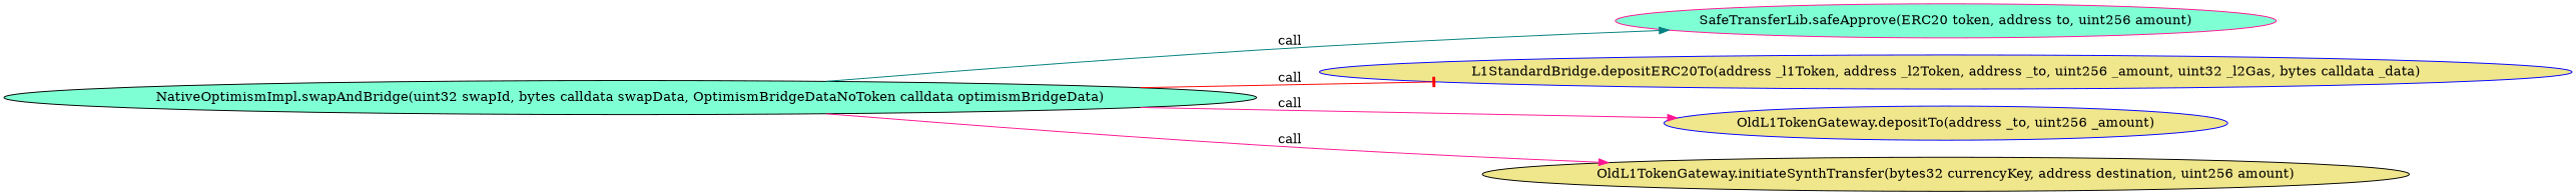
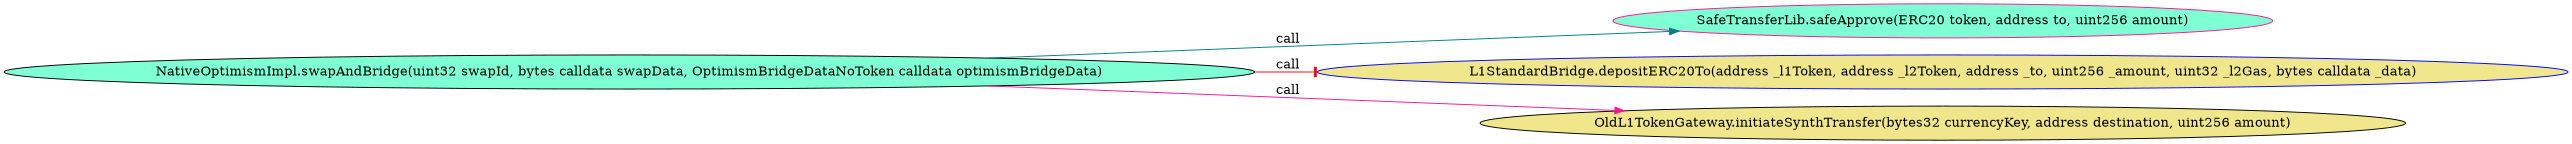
  digraph {
    rankdir=LR
    node [style=filled fillcolor=khaki color=black]
    edge [color=deeppink arrowhead=normal]
    "NativeOptimismImpl.swapAndBridge(uint32 swapId, bytes calldata swapData, OptimismBridgeDataNoToken calldata optimismBridgeData)" [height=0.5 width=15.518 fillcolor=aquamarine]
    "SafeTransferLib.safeApprove(ERC20 token, address to, uint256 amount)" [height=0.5 width=8.1727 fillcolor=aquamarine color=deeppink]
    "L1StandardBridge.depositERC20To(address _l1Token, address _l2Token, address _to, uint256 _amount, uint32 _l2Gas, bytes calldata _data)" [height=0.5 width=15.534 color=blue]
-   "OldL1TokenGateway.depositTo(address _to, uint256 _amount)" [height=0.5 width=7.1378 color=blue]
    "OldL1TokenGateway.initiateSynthTransfer(bytes32 currencyKey, address destination, uint256 amount)" [height=0.5 width=11.465]
    "NativeOptimismImpl.swapAndBridge(uint32 swapId, bytes calldata swapData, OptimismBridgeDataNoToken calldata optimismBridgeData)" -> "SafeTransferLib.safeApprove(ERC20 token, address to, uint256 amount)" [label=" call" color=teal]
    "NativeOptimismImpl.swapAndBridge(uint32 swapId, bytes calldata swapData, OptimismBridgeDataNoToken calldata optimismBridgeData)" -> "L1StandardBridge.depositERC20To(address _l1Token, address _l2Token, address _to, uint256 _amount, uint32 _l2Gas, bytes calldata _data)" [label=" call" color=red arrowhead=tee]
-   "NativeOptimismImpl.swapAndBridge(uint32 swapId, bytes calldata swapData, OptimismBridgeDataNoToken calldata optimismBridgeData)" -> "OldL1TokenGateway.depositTo(address _to, uint256 _amount)" [label=" call"]
    "NativeOptimismImpl.swapAndBridge(uint32 swapId, bytes calldata swapData, OptimismBridgeDataNoToken calldata optimismBridgeData)" -> "OldL1TokenGateway.initiateSynthTransfer(bytes32 currencyKey, address destination, uint256 amount)" [label=" call"]
  }
